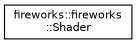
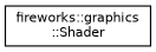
  digraph {
    rankdir=LR
-   n1 [color=black fillcolor=white fontname=Helvetica fontsize=10 height=0.2 label="fireworks::fireworks\l::Shader" shape=record style=filled width=0.4]
+   n1 [color=black fillcolor=white fontname=Helvetica fontsize=10 height=0.2 label="fireworks::graphics\l::Shader" shape=record style=filled width=0.4]
  }
